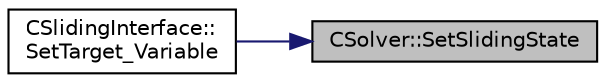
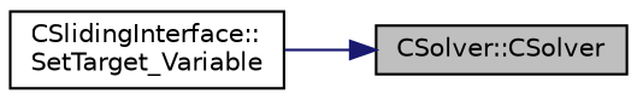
  digraph {
    rankdir=RL
    node [color=black fontname=Helvetica fontsize=10 shape=record style=filled]
-   n1 [fillcolor=grey75 fontcolor=black height=0.2 label="CSolver::SetSlidingState" width=0.4]
+   n1 [fillcolor=grey75 fontcolor=black height=0.2 label="CSolver::CSolver" width=0.4]
    n2 [fillcolor=white height=0.2 label="CSlidingInterface::\lSetTarget_Variable" width=0.4]
    n1 -> n2 [color=midnightblue dir=back fontname=Helvetica fontsize=10 labelfontname=Helvetica labelfontsize=10 style=solid]
  }
